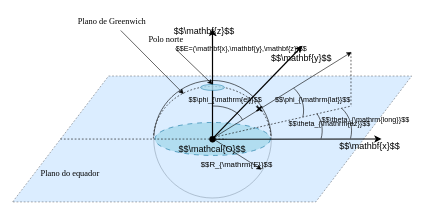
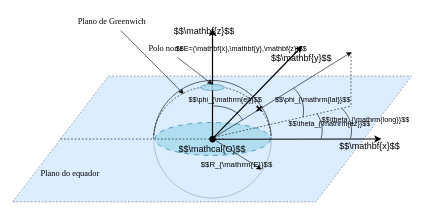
  <mxCell id="0" />
  <mxCell id="1" parent="0" />
  <mxCell id="2" value="" style="verticalLabelPosition=bottom;verticalAlign=top;html=1;shape=mxgraph.basic.arc;startAngle=0.252;endAngle=0.75;aspect=fixed;" parent="1" vertex="1"><mxGeometry x="256" y="133.37" width="196.12" height="196.12" as="geometry" /></mxCell>
  <mxCell id="3" value="" style="shape=parallelogram;perimeter=parallelogramPerimeter;whiteSpace=wrap;html=1;fixedSize=1;size=160;fillColor=#cce5ff;strokeColor=#36393d;opacity=70;dashed=1;" parent="1" vertex="1"><mxGeometry x="20.57" y="126" width="665.75" height="210" as="geometry" /></mxCell>
  <mxCell id="4" value="" style="verticalLabelPosition=bottom;verticalAlign=top;html=1;shape=mxgraph.basic.arc;startAngle=0.252;endAngle=0.75;flipH=1;flipV=1;dashed=1;" vertex="1" parent="1"><mxGeometry x="255.38" y="143.37" width="196.12" height="176.12" as="geometry" /></mxCell>
  <mxCell id="5" value="" style="ellipse;whiteSpace=wrap;html=1;dashed=1;dashPattern=8 8;fillColor=#b1ddf0;strokeColor=#10739e;" parent="1" vertex="1"><mxGeometry x="258" y="203.5" width="192.5" height="55" as="geometry" /></mxCell>
  <mxCell id="6" value="" style="verticalLabelPosition=bottom;verticalAlign=top;html=1;shape=mxgraph.basic.arc;startAngle=0.758;endAngle=0.242;aspect=fixed;" parent="1" vertex="1"><mxGeometry x="256" y="133.37" width="196.12" height="196.12" as="geometry" /></mxCell>
  <mxCell id="7" style="rounded=0;orthogonalLoop=1;jettySize=auto;html=1;exitX=0;exitY=0;exitDx=0;exitDy=0;entryX=0.917;entryY=0.758;entryDx=0;entryDy=0;entryPerimeter=0;" edge="1" parent="1" source="9" target="2"><mxGeometry relative="1" as="geometry" /></mxCell>
  <mxCell id="8" style="rounded=0;orthogonalLoop=1;jettySize=auto;html=1;exitX=1;exitY=0;exitDx=0;exitDy=0;" edge="1" parent="1" source="9"><mxGeometry relative="1" as="geometry"><mxPoint x="586" y="86" as="targetPoint" /></mxGeometry></mxCell>
  <mxCell id="9" value="" style="ellipse;whiteSpace=wrap;html=1;aspect=fixed;fillColor=#000000;" parent="1" vertex="1"><mxGeometry x="349.06" y="226.43" width="10" height="10" as="geometry" /></mxCell>
  <mxCell id="10" value="$$\mathcal{O}$$" style="text;html=1;align=center;verticalAlign=middle;resizable=1;points=[];autosize=1;strokeColor=none;fillColor=none;fontSize=15;" parent="1" vertex="1"><mxGeometry x="333.45" y="233.37" width="40" height="30" as="geometry" /></mxCell>
  <mxCell id="11" value="" style="endArrow=classic;html=1;rounded=0;exitX=0.5;exitY=0;exitDx=0;exitDy=0;strokeWidth=2;" parent="1" edge="1"><mxGeometry width="50" height="50" relative="1" as="geometry"><mxPoint x="354" y="227.43" as="sourcePoint" /><mxPoint x="354" y="47" as="targetPoint" /></mxGeometry></mxCell>
  <mxCell id="12" value="" style="endArrow=classic;html=1;rounded=0;exitX=1;exitY=0.5;exitDx=0;exitDy=0;strokeWidth=2;" parent="1" source="9" edge="1"><mxGeometry width="50" height="50" relative="1" as="geometry"><mxPoint x="526" y="96" as="sourcePoint" /><mxPoint x="636" y="231" as="targetPoint" /></mxGeometry></mxCell>
  <mxCell id="13" value="" style="endArrow=classic;html=1;rounded=0;exitX=1;exitY=0.5;exitDx=0;exitDy=0;strokeWidth=2;" parent="1" edge="1"><mxGeometry width="50" height="50" relative="1" as="geometry"><mxPoint x="354.06" y="230.43" as="sourcePoint" /><mxPoint x="504.06" y="75.43" as="targetPoint" /></mxGeometry></mxCell>
  <mxCell id="14" value="$$\mathbf{x}$$" style="text;html=1;align=center;verticalAlign=middle;resizable=1;points=[];autosize=1;strokeColor=none;fillColor=none;fontSize=15;" parent="1" vertex="1"><mxGeometry x="556" y="227" width="120" height="30" as="geometry" /></mxCell>
  <mxCell id="15" value="$$\mathbf{y}$$" style="text;html=1;align=center;verticalAlign=middle;resizable=1;points=[];autosize=1;strokeColor=none;fillColor=none;fontSize=15;" parent="1" vertex="1"><mxGeometry x="486" y="80" width="32" height="30" as="geometry" /></mxCell>
  <mxCell id="16" value="$$\mathbf{z}$$" style="text;html=1;align=center;verticalAlign=middle;resizable=1;points=[];autosize=1;strokeColor=none;fillColor=none;fontSize=15;" parent="1" vertex="1"><mxGeometry x="326.06" y="35" width="27" height="30" as="geometry" /></mxCell>
  <mxCell id="17" value="$$R_{\mathrm{E}}$$" style="text;html=1;align=center;verticalAlign=middle;resizable=1;points=[];autosize=1;strokeColor=none;fillColor=none;fontSize=13;" parent="1" vertex="1"><mxGeometry x="374.25" y="258.5" width="38.93" height="30" as="geometry" /></mxCell>
  <mxCell id="18" value="$$E=(\mathbf{x},\mathbf{y},\mathbf{z})$$" style="text;html=1;align=center;verticalAlign=middle;resizable=1;points=[];autosize=1;strokeColor=none;fillColor=none;" parent="1" vertex="1"><mxGeometry x="349.06" y="65" width="105.78" height="30" as="geometry" /></mxCell>
  <mxCell id="19" value="" style="endArrow=none;html=1;rounded=0;exitX=1;exitY=0.5;exitDx=0;exitDy=0;dashed=1;endFill=0;" edge="1" parent="1"><mxGeometry width="50" height="50" relative="1" as="geometry"><mxPoint x="100.06" y="231.14" as="sourcePoint" /><mxPoint x="377.06" y="231.14" as="targetPoint" /></mxGeometry></mxCell>
  <mxCell id="20" value="Plano de Greenwich" style="text;html=1;align=center;verticalAlign=middle;resizable=0;points=[];autosize=1;strokeColor=none;fillColor=none;dashed=1;fontFamily=Times New Roman;fontSize=14;" vertex="1" parent="1"><mxGeometry x="106" y="20" width="160" height="30" as="geometry" /></mxCell>
  <mxCell id="21" value="" style="ellipse;whiteSpace=wrap;html=1;fillColor=#b1ddf0;strokeColor=#10739e;opacity=80;" vertex="1" parent="1"><mxGeometry x="334.06" y="140" width="40" height="10" as="geometry" /></mxCell>
  <mxCell id="22" style="rounded=0;orthogonalLoop=1;jettySize=auto;html=1;entryX=0.5;entryY=0;entryDx=0;entryDy=0;" edge="1" parent="1" source="23" target="21"><mxGeometry relative="1" as="geometry" /></mxCell>
- <mxCell id="23" value="Polo norte" style="text;html=1;align=center;verticalAlign=middle;resizable=0;points=[];autosize=1;strokeColor=none;fillColor=none;dashed=1;fontFamily=Times New Roman;fontSize=14;" vertex="1" parent="1"><mxGeometry x="236" y="50" width="80" height="30" as="geometry" /></mxCell>
+ <mxCell id="23" value="Polo norte" style="text;html=1;align=center;verticalAlign=middle;resizable=0;points=[];autosize=1;strokeColor=none;fillColor=none;dashed=1;fontFamily=Times New Roman;fontSize=14;" vertex="1" parent="1"><mxGeometry x="236" y="65" width="80" height="30" as="geometry" /></mxCell>
  <mxCell id="24" value="Plano do equador" style="text;html=1;align=center;verticalAlign=middle;resizable=0;points=[];autosize=1;strokeColor=none;fillColor=none;dashed=1;fontFamily=Times New Roman;fontSize=14;" vertex="1" parent="1"><mxGeometry x="56" y="274.49" width="120" height="30" as="geometry" /></mxCell>
  <mxCell id="25" style="rounded=0;orthogonalLoop=1;jettySize=auto;html=1;entryX=0.255;entryY=0.115;entryDx=0;entryDy=0;entryPerimeter=0;" edge="1" parent="1" source="20" target="6"><mxGeometry relative="1" as="geometry" /></mxCell>
  <mxCell id="26" style="rounded=0;orthogonalLoop=1;jettySize=auto;html=1;exitX=1;exitY=0;exitDx=0;exitDy=0;dashed=1;endArrow=none;endFill=0;" edge="1" parent="1" source="9"><mxGeometry relative="1" as="geometry"><mxPoint x="368" y="238" as="sourcePoint" /><mxPoint x="586" y="176" as="targetPoint" /></mxGeometry></mxCell>
  <mxCell id="27" style="rounded=0;orthogonalLoop=1;jettySize=auto;html=1;dashed=1;endArrow=none;endFill=0;" edge="1" parent="1"><mxGeometry relative="1" as="geometry"><mxPoint x="585" y="87" as="sourcePoint" /><mxPoint x="585" y="177" as="targetPoint" /></mxGeometry></mxCell>
  <mxCell id="28" value="" style="verticalLabelPosition=bottom;verticalAlign=top;html=1;shape=mxgraph.basic.x;fillColor=#000000;strokeColor=#000000;" vertex="1" parent="1"><mxGeometry x="427" y="177" width="10" height="7.37" as="geometry" /></mxCell>
  <mxCell id="29" value="" style="verticalLabelPosition=bottom;verticalAlign=top;html=1;shape=mxgraph.basic.arc;startAngle=0.708;endAngle=0.883;flipH=1;" vertex="1" parent="1"><mxGeometry x="486" y="167" width="100" height="100" as="geometry" /></mxCell>
  <mxCell id="30" value="$$\theta_{\mathrm{long}}$$" style="text;html=1;align=center;verticalAlign=middle;resizable=1;points=[];autosize=1;strokeColor=none;fillColor=none;" vertex="1" parent="1"><mxGeometry x="586" y="184.37" width="45" height="30" as="geometry" /></mxCell>
  <mxCell id="31" value="" style="verticalLabelPosition=bottom;verticalAlign=top;html=1;shape=mxgraph.basic.arc;startAngle=0.707;endAngle=0.845;flipH=1;" vertex="1" parent="1"><mxGeometry x="437" y="167" width="100" height="100" as="geometry" /></mxCell>
  <mxCell id="32" value="$$\theta_{\mathrm{az}}$$" style="text;html=1;align=center;verticalAlign=middle;resizable=1;points=[];autosize=1;strokeColor=none;fillColor=none;" vertex="1" parent="1"><mxGeometry x="537" y="191" width="23" height="30" as="geometry" /></mxCell>
  <mxCell id="33" value="" style="verticalLabelPosition=bottom;verticalAlign=top;html=1;shape=mxgraph.basic.arc;startAngle=0.715;endAngle=0.883;flipH=1;" vertex="1" parent="1"><mxGeometry x="406" y="133.37" width="100" height="100" as="geometry" /></mxCell>
  <mxCell id="34" value="$$\phi_{\mathrm{lat}}$$" style="text;html=1;align=center;verticalAlign=middle;resizable=1;points=[];autosize=1;strokeColor=none;fillColor=none;" vertex="1" parent="1"><mxGeometry x="446" y="150" width="150" height="30" as="geometry" /></mxCell>
  <mxCell id="35" value="" style="verticalLabelPosition=bottom;verticalAlign=top;html=1;shape=mxgraph.basic.arc;startAngle=0.795;endAngle=0.004;flipH=1;" vertex="1" parent="1"><mxGeometry x="306" y="176" width="100" height="64" as="geometry" /></mxCell>
  <mxCell id="36" value="$$\phi_{\mathrm{el}}$$" style="text;html=1;align=center;verticalAlign=middle;resizable=1;points=[];autosize=1;strokeColor=none;fillColor=none;" vertex="1" parent="1"><mxGeometry x="359.06" y="153.5" width="32" height="22.5" as="geometry" /></mxCell>
